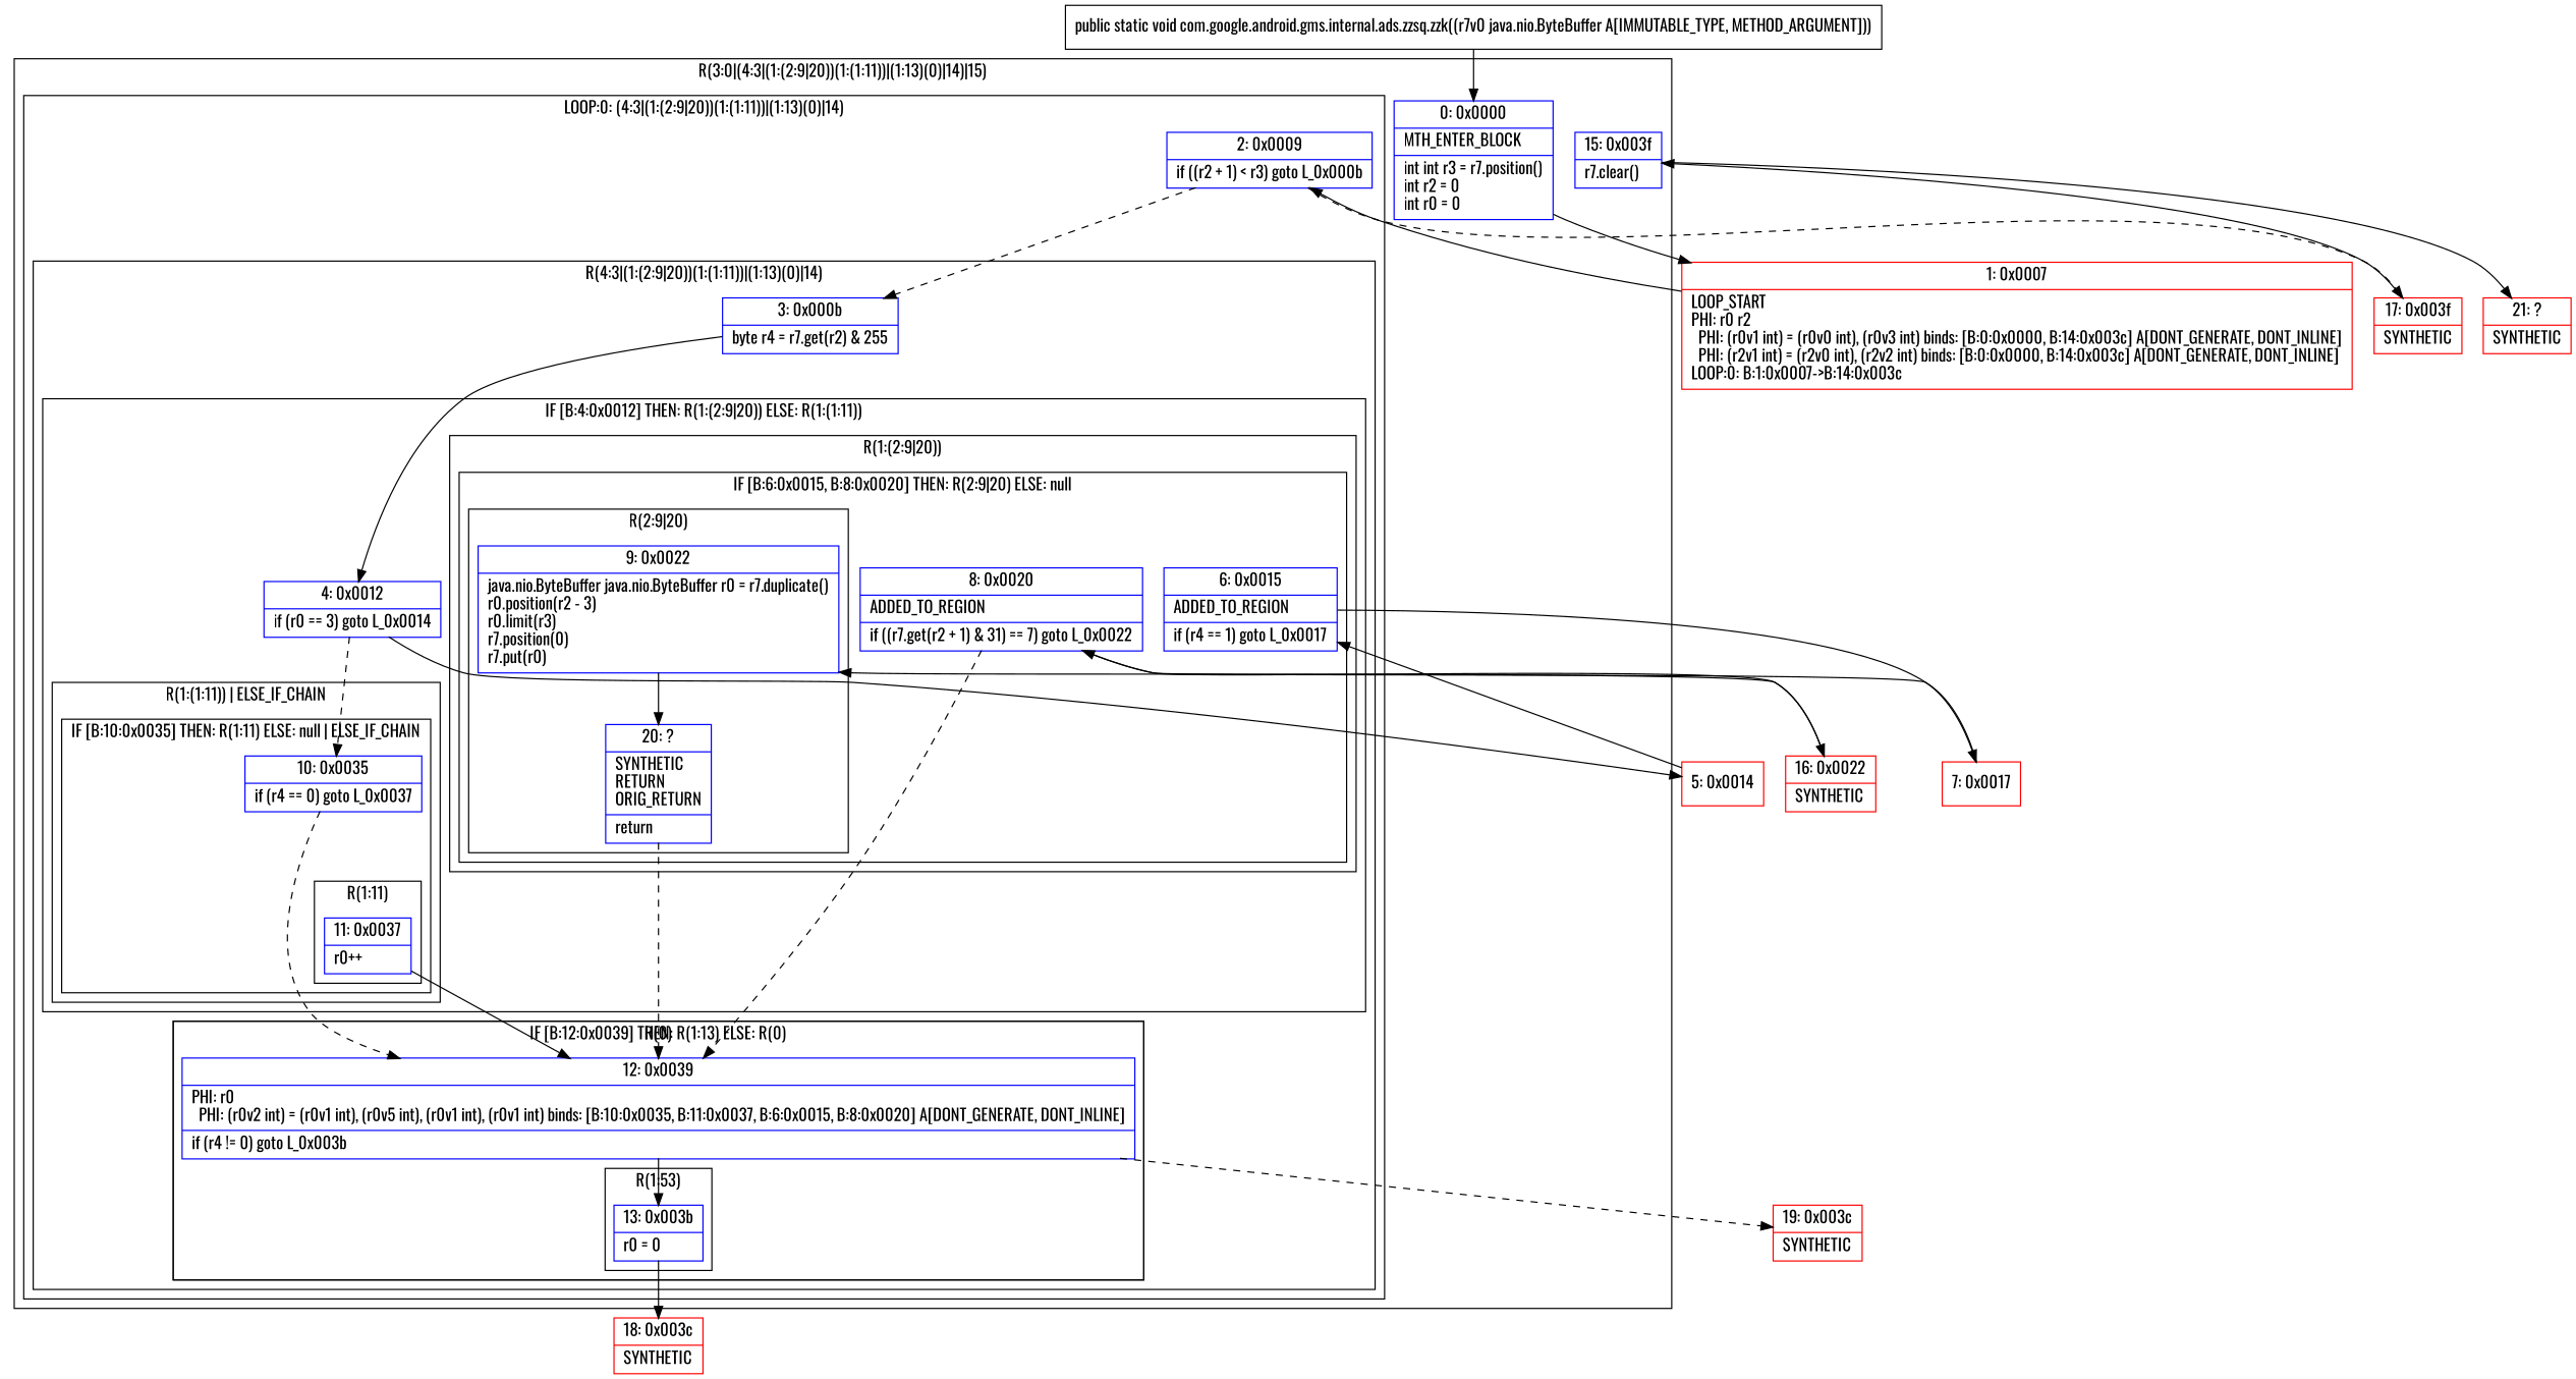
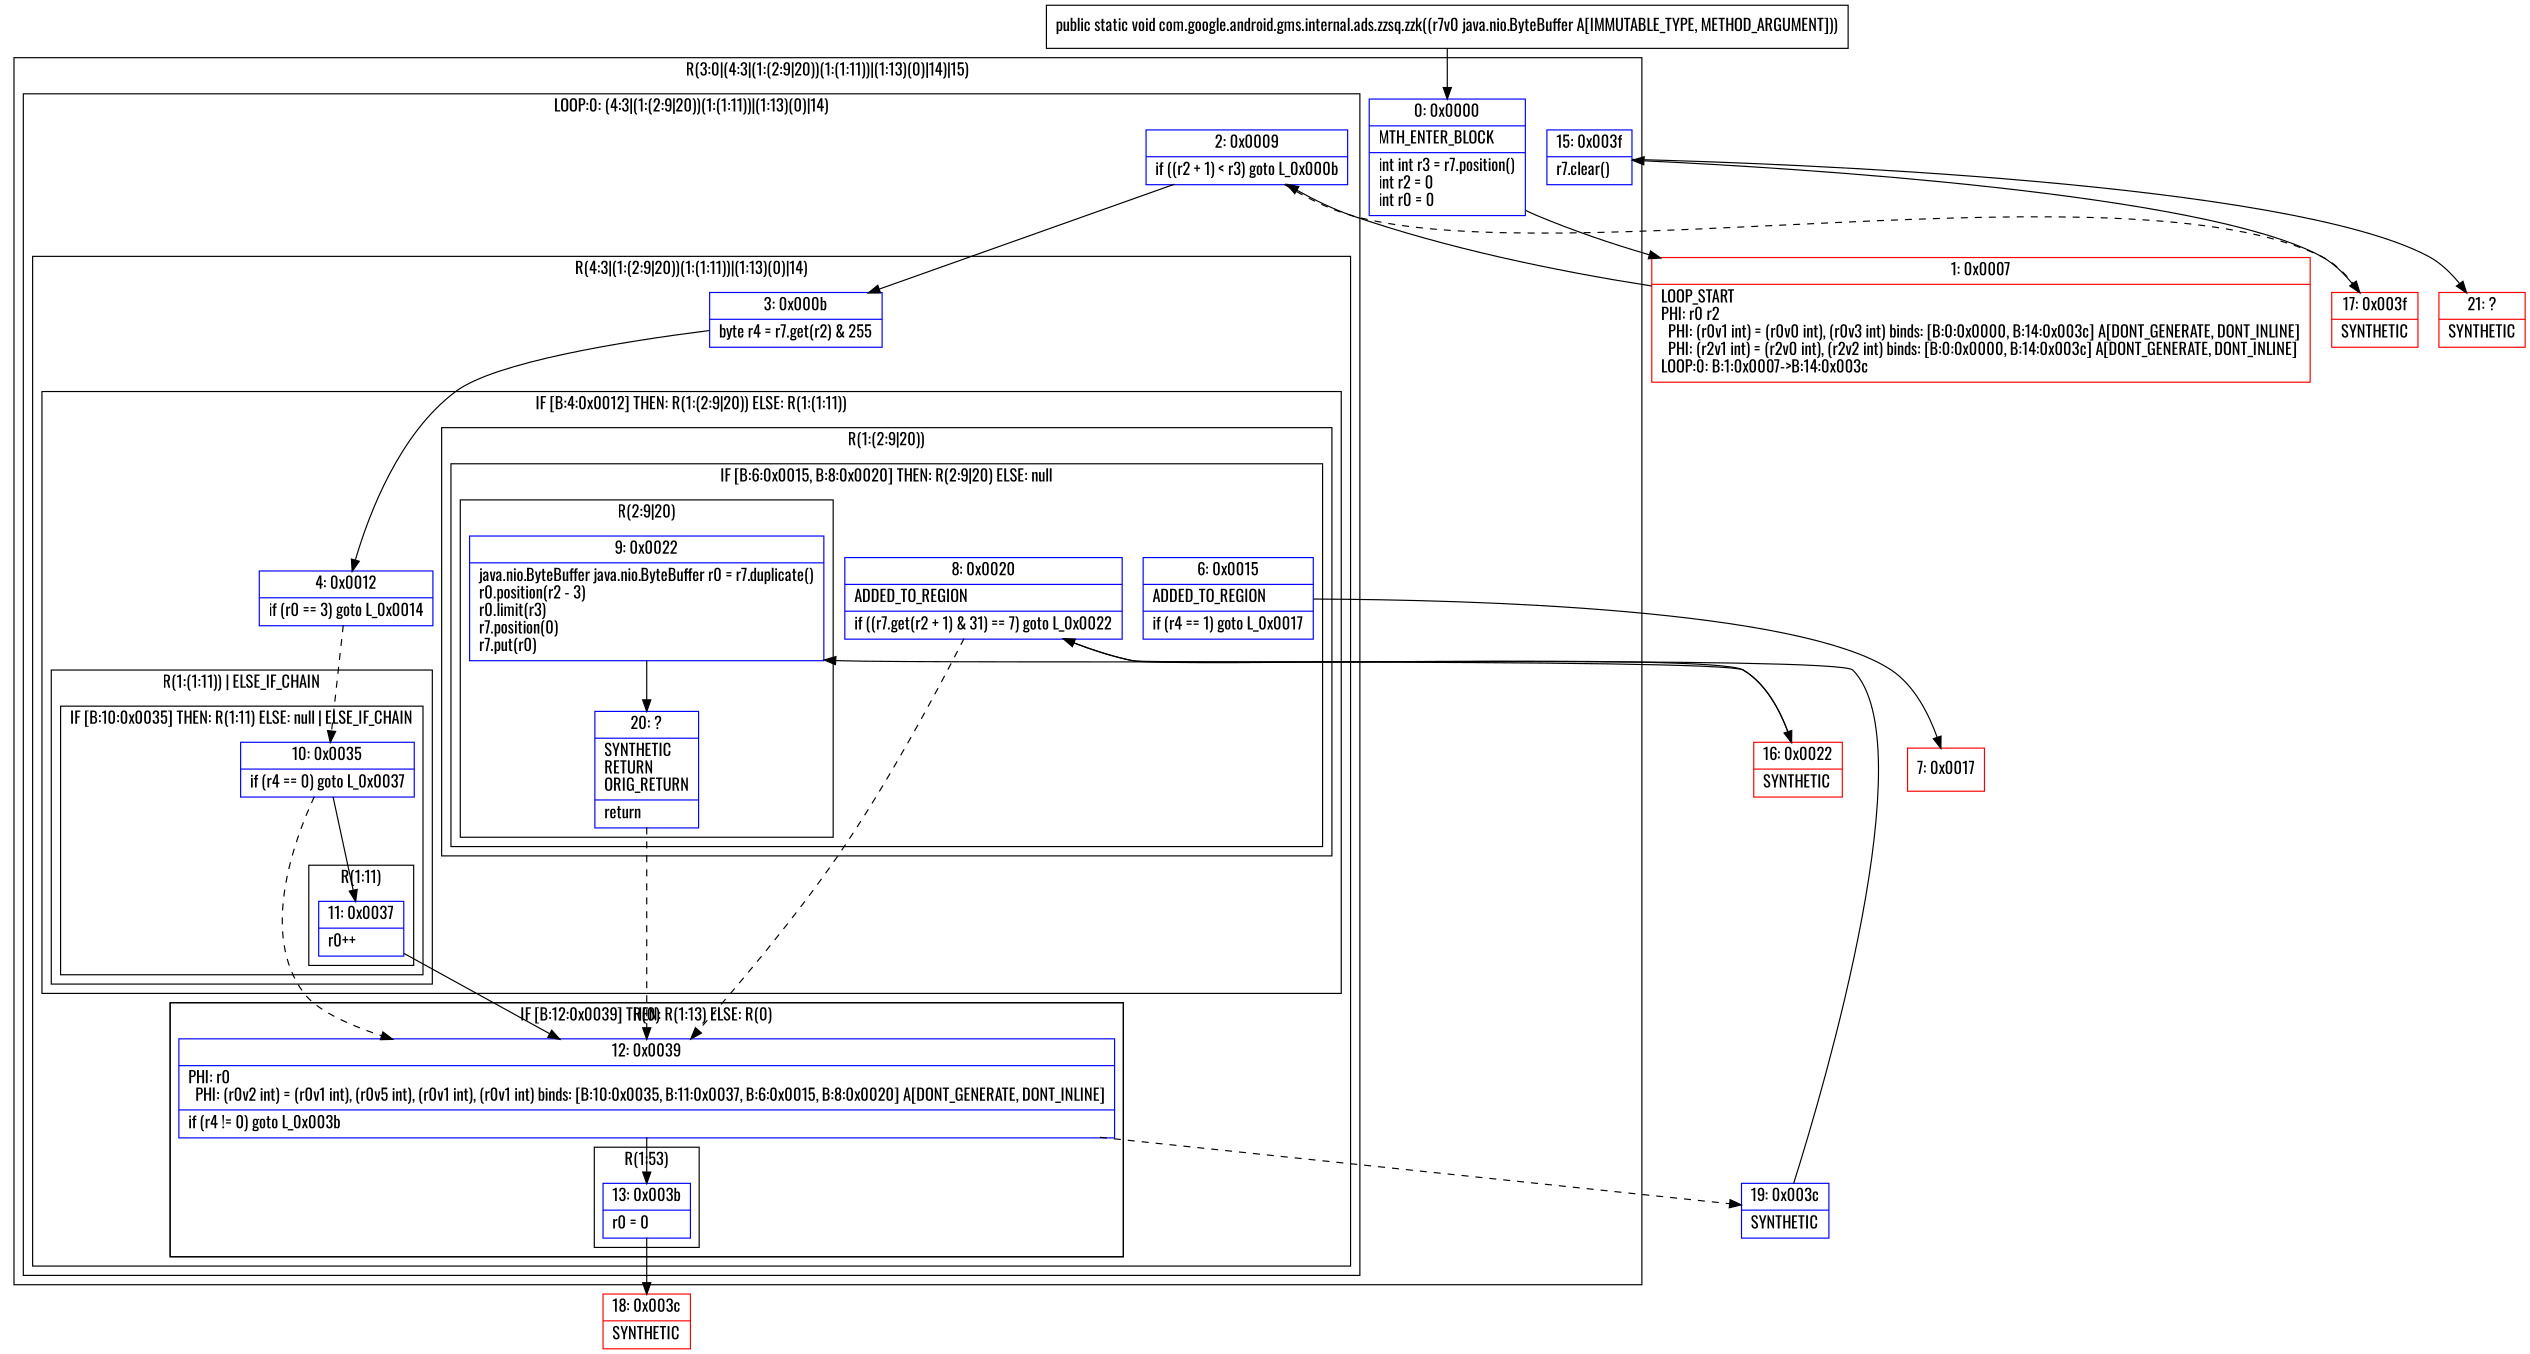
  digraph {
    fontname=Oswald
    node [color=blue fontname=Oswald shape=record]
    edge [fontname=Oswald]
    n1 [label="{9\:\ 0x0022|java.nio.ByteBuffer java.nio.ByteBuffer r0 = r7.duplicate()\lr0.position(r2 \- 3)\lr0.limit(r3)\lr7.position(0)\lr7.put(r0)\l}"]
    n2 [label="{20\:\ ?|SYNTHETIC\lRETURN\lORIG_RETURN\l|return\l}"]
    n3 [label="{6\:\ 0x0015|ADDED_TO_REGION\l|if (r4 == 1) goto L_0x0017\l}"]
    n4 [label="{8\:\ 0x0020|ADDED_TO_REGION\l|if ((r7.get(r2 + 1) & 31) == 7) goto L_0x0022\l}"]
    n5 [label="{11\:\ 0x0037|r0++\l}"]
    n6 [label="{10\:\ 0x0035|if (r4 == 0) goto L_0x0037\l}"]
    n7 [label="{4\:\ 0x0012|if (r0 == 3) goto L_0x0014\l}"]
    n8 [label="{13\:\ 0x003b|r0 = 0\l}"]
    n9 [label="{12\:\ 0x0039|PHI: r0 \l  PHI: (r0v2 int) = (r0v1 int), (r0v5 int), (r0v1 int), (r0v1 int) binds: [B:10:0x0035, B:11:0x0037, B:6:0x0015, B:8:0x0020] A[DONT_GENERATE, DONT_INLINE]\l|if (r4 != 0) goto L_0x003b\l}"]
    n10 [label="{3\:\ 0x000b|byte r4 = r7.get(r2) & 255\l}"]
    n11 [label="{2\:\ 0x0009|if ((r2 + 1) \< r3) goto L_0x000b\l}"]
    n12 [label="{0\:\ 0x0000|MTH_ENTER_BLOCK\l|int int r3 = r7.position()\lint r2 = 0\lint r0 = 0\l}"]
    n13 [label="{15\:\ 0x003f|r7.clear()\l}"]
    n14 [color=red label="{7\:\ 0x0017}"]
    n15 [color=red label="{16\:\ 0x0022|SYNTHETIC\l}"]
-   n16 [color=red label="{5\:\ 0x0014}"]
    n17 [color=red label="{18\:\ 0x003c|SYNTHETIC\l}"]
-   n18 [color=red label="{19\:\ 0x003c|SYNTHETIC\l}"]
+   n18 [label="{19\:\ 0x003c|SYNTHETIC\l}"]
    n19 [color=red label="{17\:\ 0x003f|SYNTHETIC\l}"]
    n20 [color=red label="{1\:\ 0x0007|LOOP_START\lPHI: r0 r2 \l  PHI: (r0v1 int) = (r0v0 int), (r0v3 int) binds: [B:0:0x0000, B:14:0x003c] A[DONT_GENERATE, DONT_INLINE]\l  PHI: (r2v1 int) = (r2v0 int), (r2v2 int) binds: [B:0:0x0000, B:14:0x003c] A[DONT_GENERATE, DONT_INLINE]\lLOOP:0: B:1:0x0007\-\>B:14:0x003c\l}"]
    n21 [color=red label="{21\:\ ?|SYNTHETIC\l}"]
    n22 [label="{public static void com.google.android.gms.internal.ads.zzsq.zzk((r7v0 java.nio.ByteBuffer A[IMMUTABLE_TYPE, METHOD_ARGUMENT])) }" color=""]
    subgraph cluster_1 {
      label="R(3:0|(4:3|(1:(2:9|20))(1:(1:11))|(1:13)(0)|14)|15)"
      n12
      n13
      subgraph cluster_2 {
        label="LOOP:0: (4:3|(1:(2:9|20))(1:(1:11))|(1:13)(0)|14)"
        n11
        subgraph cluster_3 {
          label="R(4:3|(1:(2:9|20))(1:(1:11))|(1:13)(0)|14)"
          n10
          subgraph cluster_4 {
            label="IF [B:4:0x0012] THEN: R(1:(2:9|20)) ELSE: R(1:(1:11))"
            n7
            subgraph cluster_5 {
              label="R(1:(2:9|20))"
              subgraph cluster_6 {
                label="IF [B:6:0x0015, B:8:0x0020] THEN: R(2:9|20) ELSE: null"
                n3
                n4
                subgraph cluster_7 {
                  label="R(2:9|20)"
                  n1
                  n2
                }
              }
            }
            subgraph cluster_8 {
              label="R(1:(1:11)) | ELSE_IF_CHAIN\l"
              subgraph cluster_9 {
                label="IF [B:10:0x0035] THEN: R(1:11) ELSE: null | ELSE_IF_CHAIN\l"
                n6
                subgraph cluster_10 {
                  label="R(1:11)"
                  n5
                }
              }
            }
          }
          subgraph cluster_11 {
            label="IF [B:12:0x0039] THEN: R(1:13) ELSE: R(0)"
            n9
            subgraph cluster_12 {
              label="R(1:53)"
              n8
            }
            subgraph cluster_13 {
              label="R(0)"
            }
          }
        }
      }
    }
    n1 -> n2
    n2 -> n9 [style=dashed]
    n3 -> n14
    n4 -> n9 [style=dashed]
    n4 -> n15
    n5 -> n9
+   n6 -> n5
    n6 -> n9 [style=dashed]
    n7 -> n6 [style=dashed]
-   n7 -> n16
    n8 -> n17
    n9 -> n8
    n9 -> n18 [style=dashed]
    n10 -> n7
-   n11 -> n10 [style=dashed]
+   n11 -> n10
    n11 -> n19 [style=dashed]
    n12 -> n20
    n13 -> n21
-   n14 -> n4
+   n18 -> n4
    n15 -> n1
-   n16 -> n3
    n19 -> n13
    n20 -> n11
    n22 -> n12
  }
